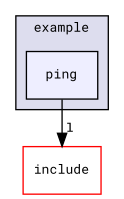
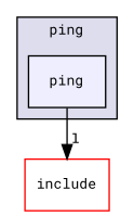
  digraph {
    compound=true
    fontname="Roboto Mono"
    node [fontname="Roboto Mono" fontsize=10 shape=box style=filled]
    n1 [fillcolor="#eeeeff" label=ping pencolor=black]
    n2 [color=red fillcolor=white label=include]
    subgraph cluster_1 {
      bgcolor="#ddddee"
      fontsize=10
-     label=example
+     label=ping
      pencolor=black
      n1
    }
    n1 -> n2 [headlabel=1 labeldistance=1.5 labelfontname=Helvetica labelfontsize=10 fontname="Roboto Mono"]
  }
